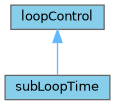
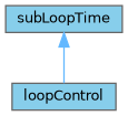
  digraph {
    node [color=gray40 fillcolor=skyblue fontname=Helvetica fontsize=10 shape=box style=filled]
    n1 [fontcolor=black height=0.2 label=loopControl width=0.4]
    n2 [height=0.2 label=subLoopTime width=0.4]
-   n1 -> n2 [color=steelblue1 dir=back fontname=Helvetica fontsize=10 labelfontname=Helvetica labelfontsize=10 style=solid]
+   n2 -> n1 [color=steelblue1 dir=back fontname=Helvetica fontsize=10 labelfontname=Helvetica labelfontsize=10 style=solid]
  }
